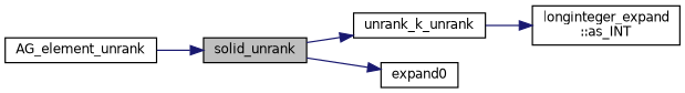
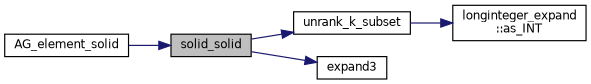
  digraph {
    rankdir=LR
    node [color=black fillcolor=white fontname=Helvetica fontsize=10 shape=record style=filled]
    edge [color=midnightblue fontname=Helvetica fontsize=10 labelfontname=Helvetica labelfontsize=10 style=solid]
-   n1 [fillcolor=grey75 fontcolor=black height=0.2 label=solid_unrank width=0.4]
-   n2 [height=0.2 label=unrank_k_unrank width=0.4]
-   n3 [height=0.2 label=expand0 width=0.4]
+   n1 [fillcolor=grey75 fontcolor=black height=0.2 label=solid_solid width=0.4]
+   n2 [height=0.2 label=unrank_k_subset width=0.4]
+   n3 [height=0.2 label=expand3 width=0.4]
    n4 [height=0.2 label="longinteger_expand\l::as_INT" width=0.4]
-   n5 [height=0.2 label=AG_element_unrank width=0.4]
+   n5 [height=0.2 label=AG_element_solid width=0.4]
    n1 -> n2
    n1 -> n3
    n2 -> n4
    n5 -> n1
  }
